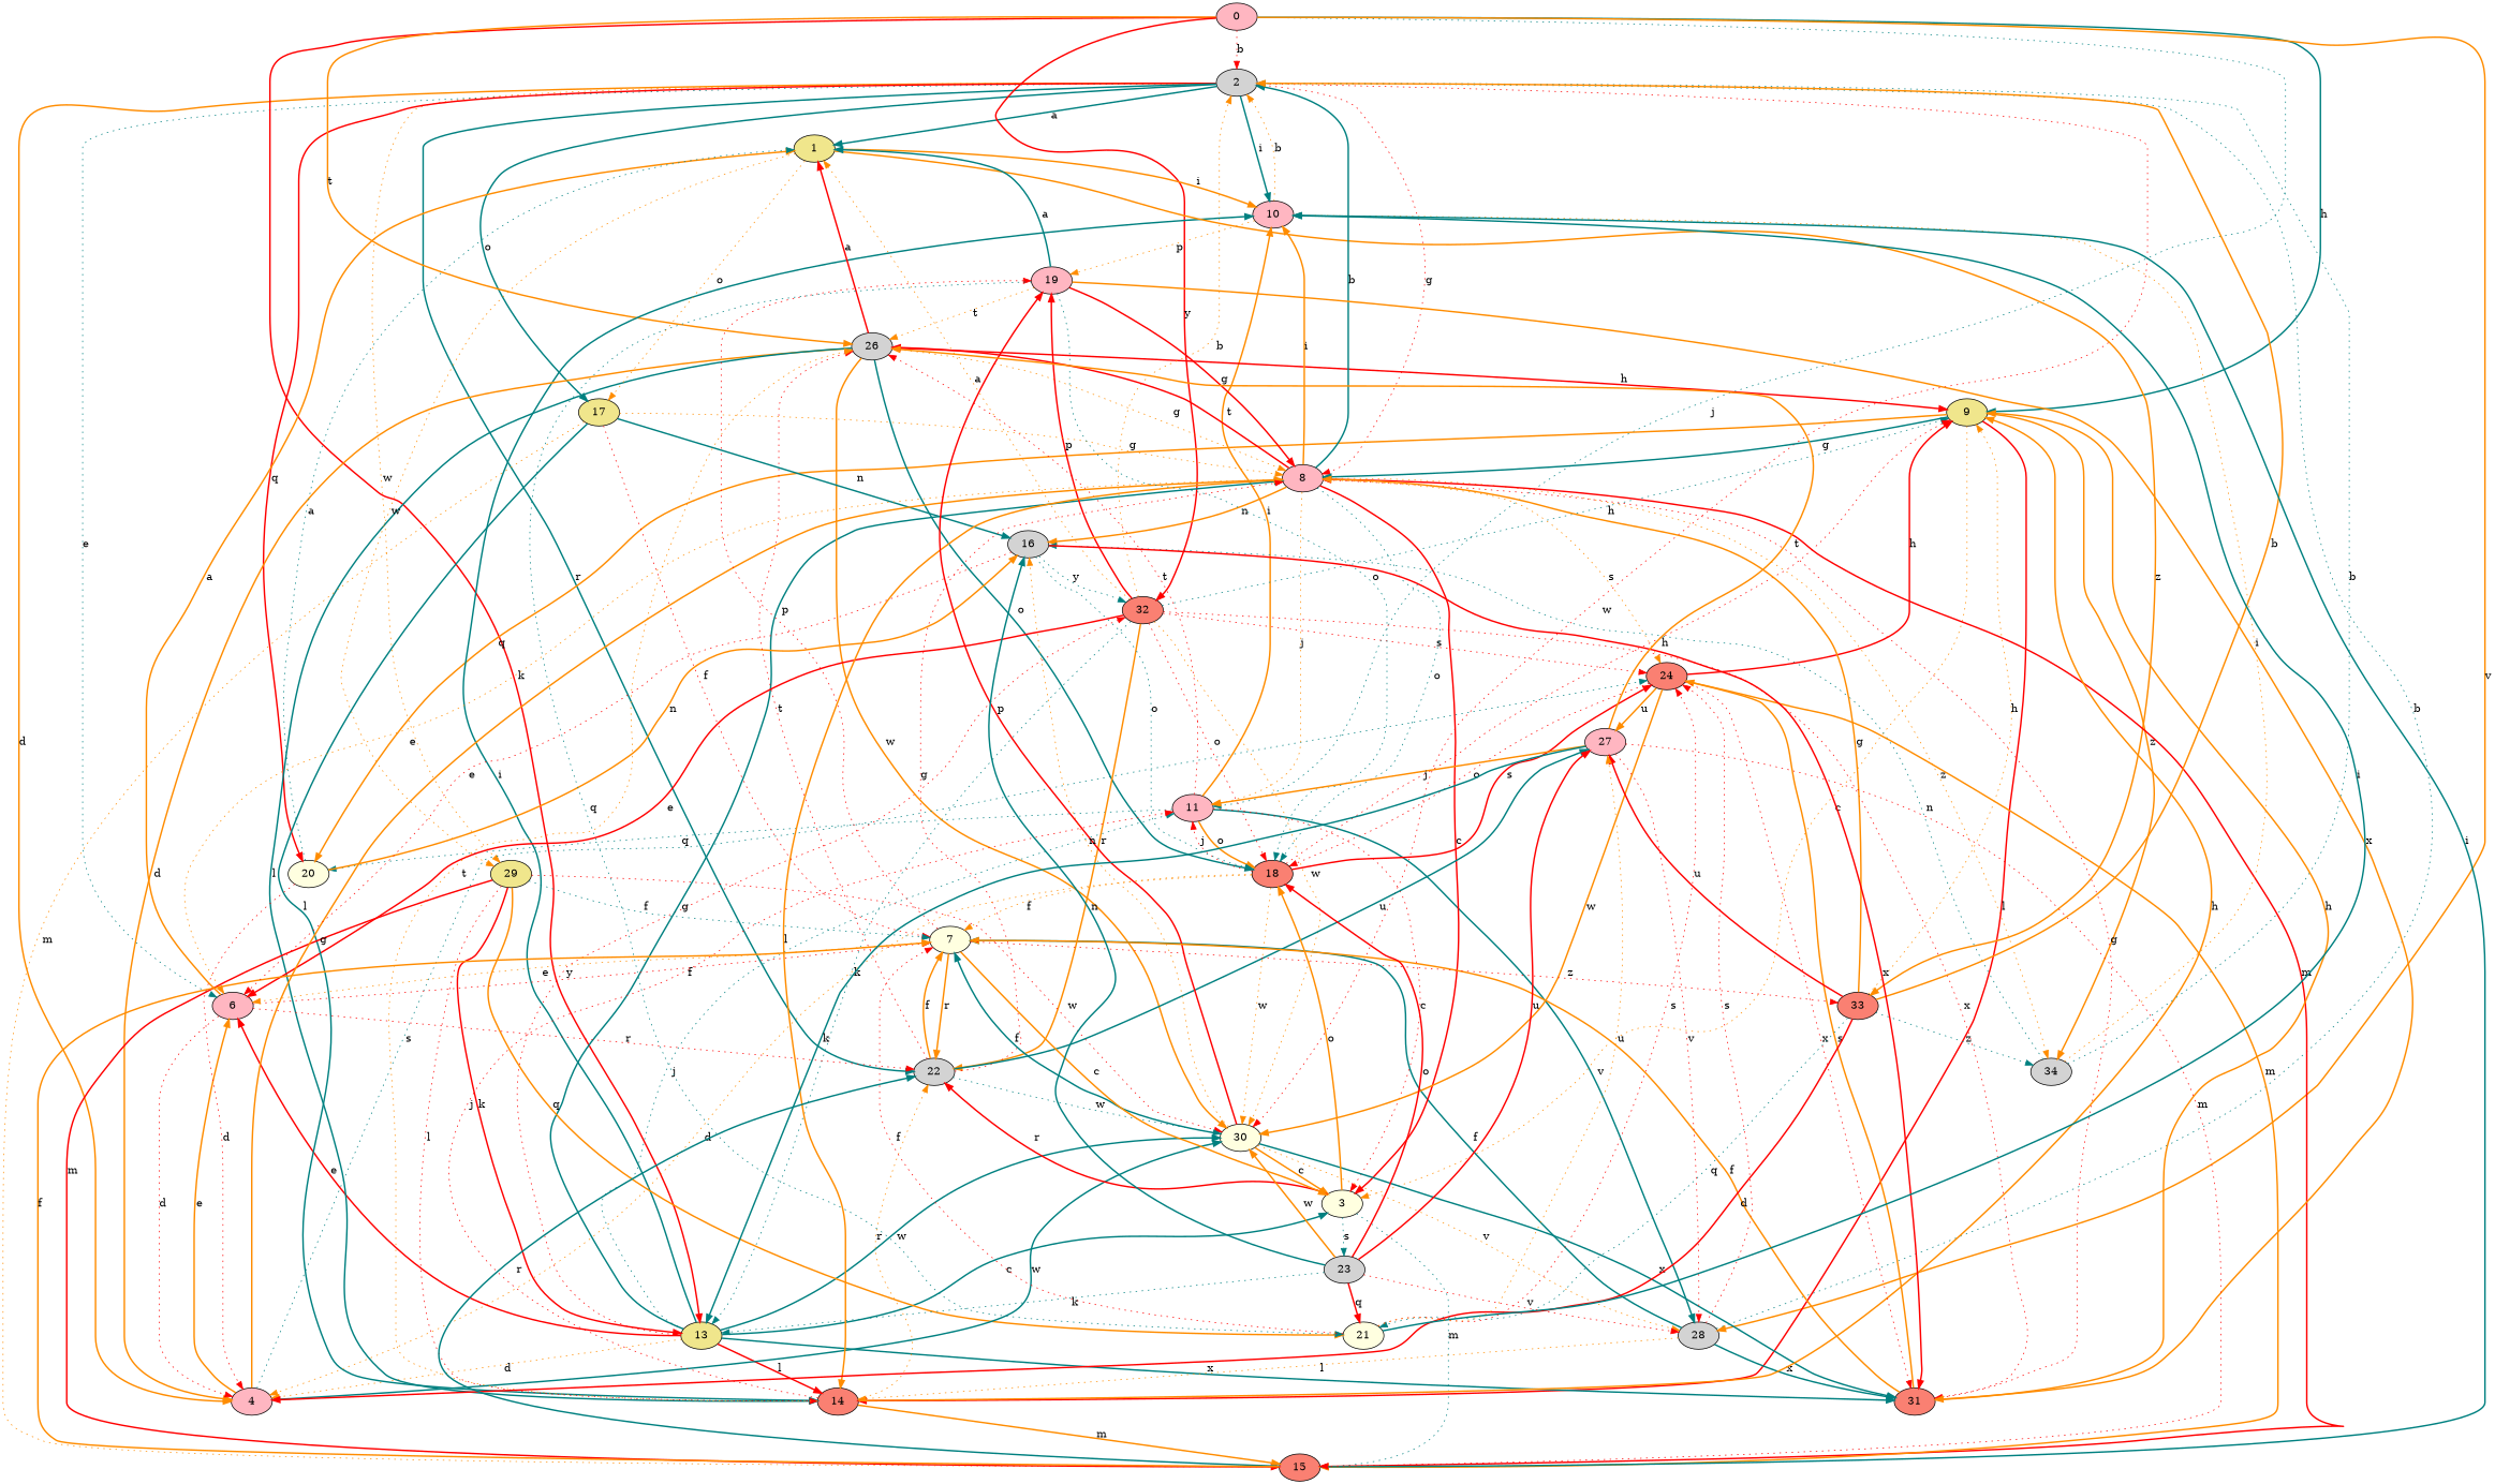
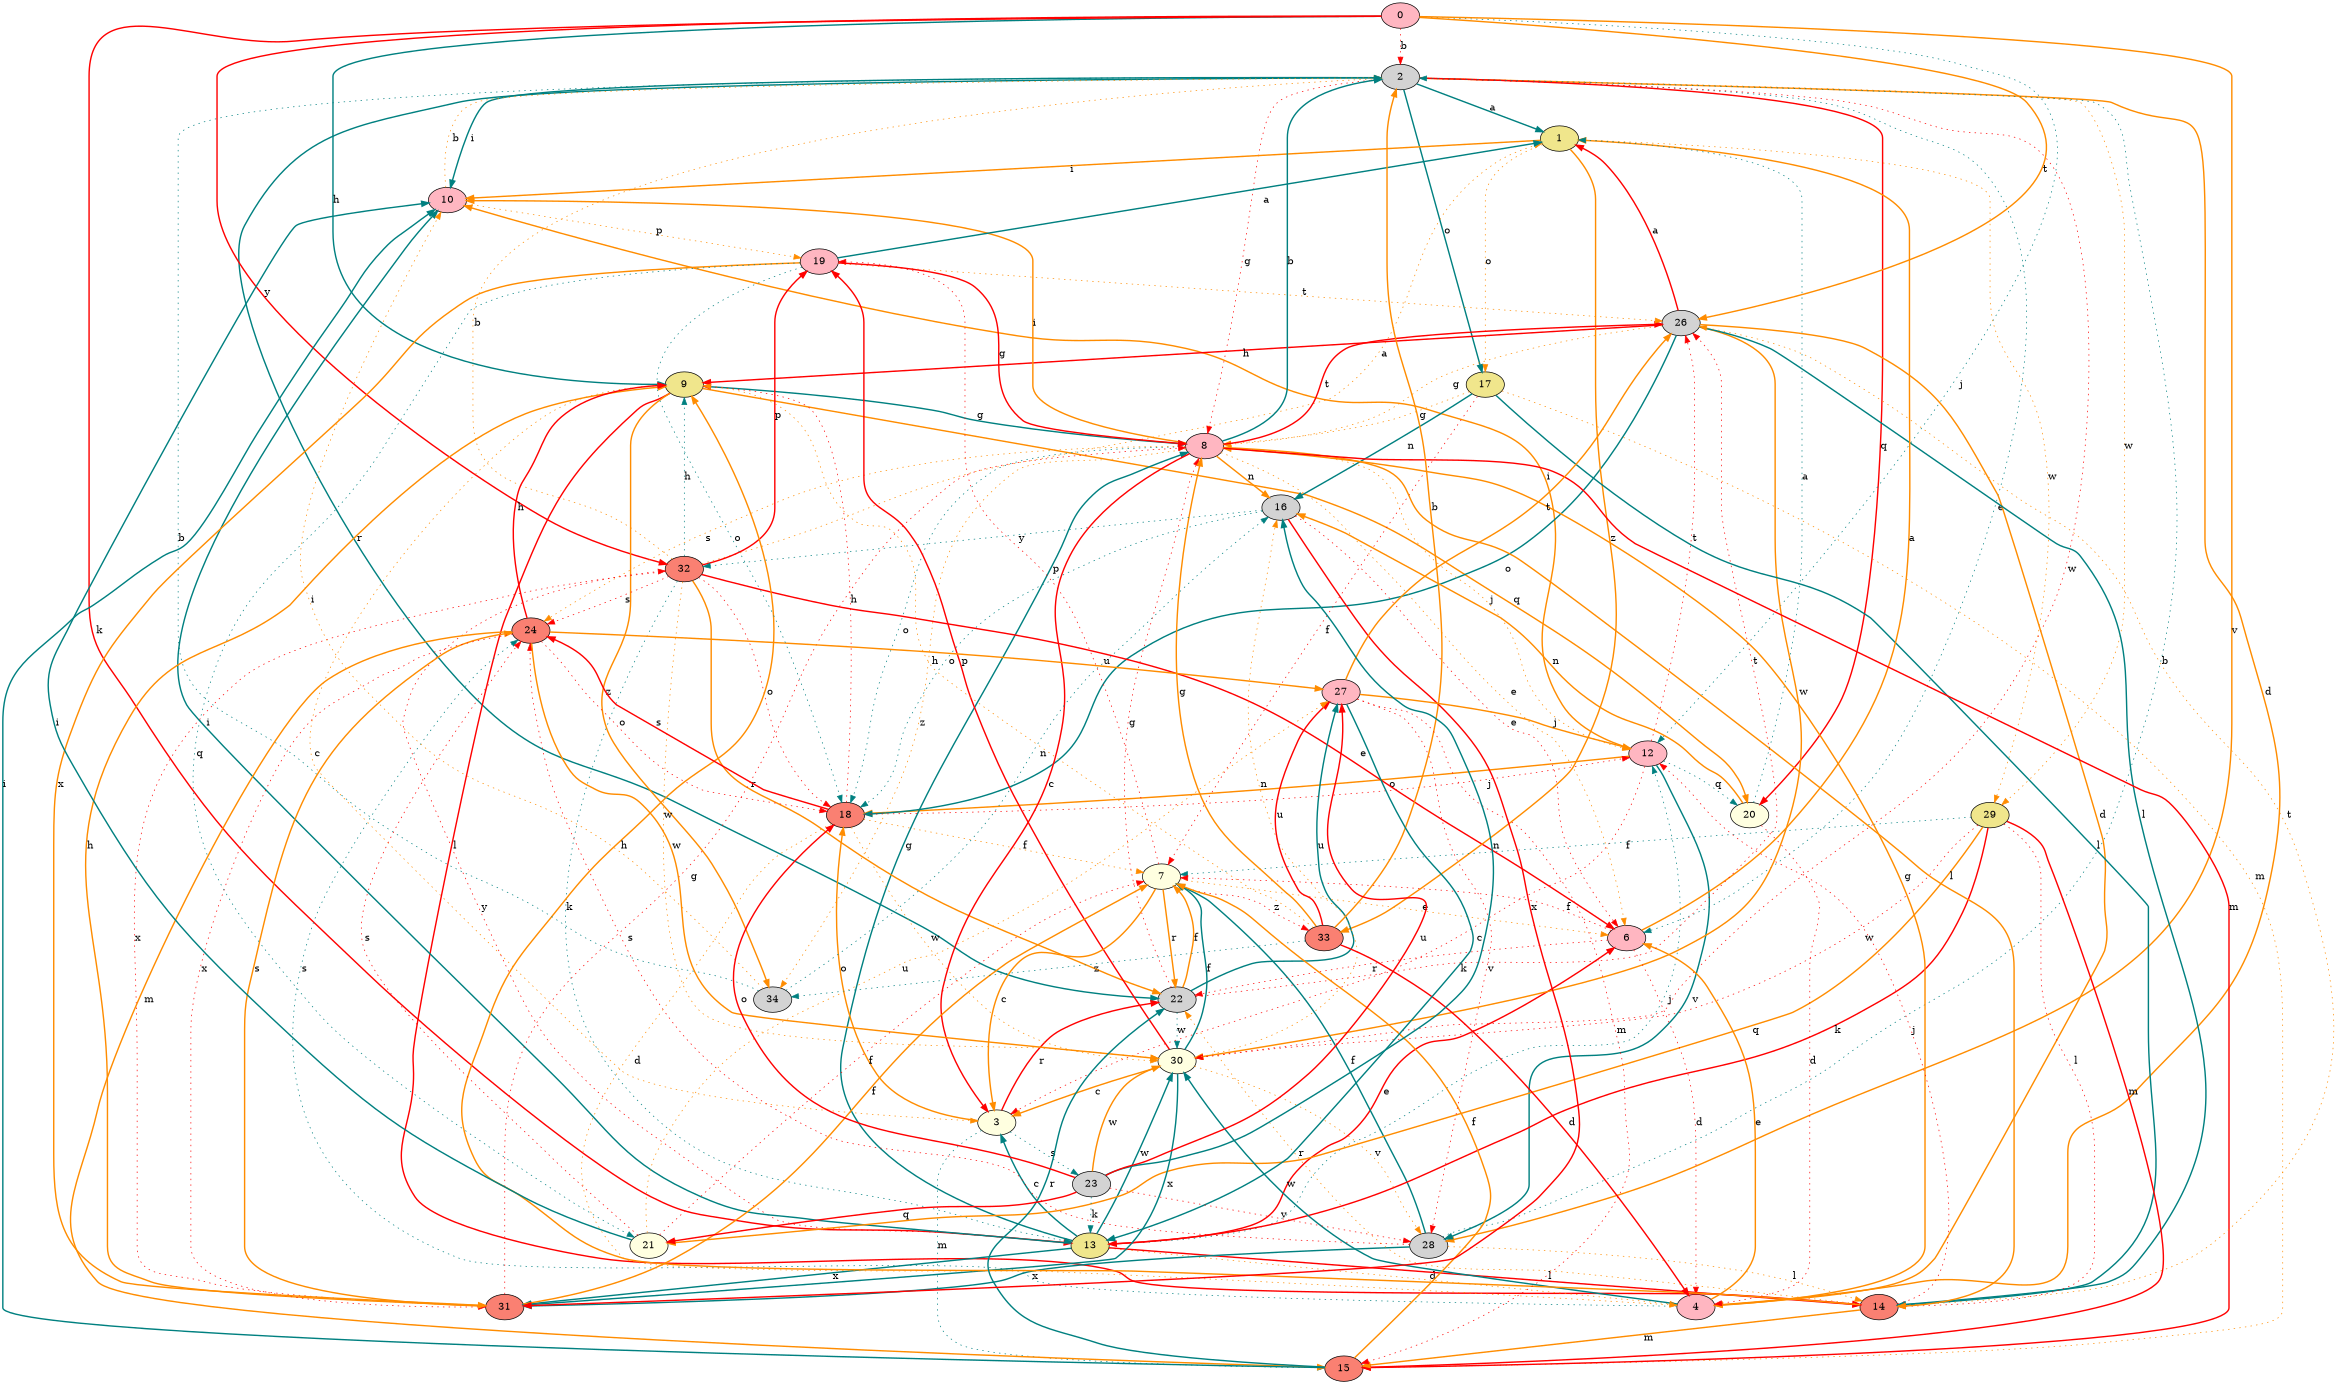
  strict digraph {
    node [fillcolor=lightpink style=filled]
    edge [color=darkorange style=bold]
    2 [fillcolor=lightgrey]
    0
    9 [fillcolor=khaki]
-   12 [label=11]
+   12
    13 [fillcolor=khaki]
    26 [fillcolor=lightgrey]
    28 [fillcolor=lightgrey]
    32 [fillcolor=salmon]
    1 [fillcolor=khaki]
    10
    17 [fillcolor=khaki]
    29 [fillcolor=khaki]
    4
    6
    8
    20 [fillcolor=lightyellow]
    22 [fillcolor=lightgrey]
    30 [fillcolor=lightyellow]
    3 [fillcolor=lightyellow]
    14 [fillcolor=salmon]
    34 [fillcolor=lightgrey]
    18 [fillcolor=salmon]
    31 [fillcolor=salmon]
    24 [fillcolor=salmon]
    7 [fillcolor=lightyellow]
    19
    33 [fillcolor=salmon]
    15 [fillcolor=salmon]
    16 [fillcolor=lightgrey]
    21 [fillcolor=lightyellow]
    27
    23 [fillcolor=lightgrey]
    2 -> 1 [color=teal label=a]
    2 -> 10 [color=teal label=i]
    2 -> 17 [color=teal label=o]
    2 -> 29 [label=w style=dotted]
    2 -> 4 [label=d]
    2 -> 6 [color=teal label=e style=dotted]
    2 -> 8 [color=red label=g style=dotted]
    2 -> 20 [color=red label=q]
    2 -> 22 [color=teal label=r]
    2 -> 30 [color=red label=w style=dotted]
    0 -> 2 [color=red label=b style=dotted]
    0 -> 9 [color=teal label=h]
    0 -> 12 [color=teal label=j style=dotted]
    0 -> 13 [color=red label=k]
    0 -> 26 [label=t]
    0 -> 28 [label=v]
    0 -> 32 [color=red label=y]
    9 -> 8 [color=teal label=g]
    9 -> 20 [label=q]
    9 -> 3 [label=c style=dotted]
    9 -> 14 [color=red label=l]
    9 -> 34 [label=z]
    12 -> 26 [color=red label=t style=dotted]
    12 -> 28 [color=teal label=v]
    12 -> 10 [label=i]
    12 -> 20 [color=teal label=q style=dotted]
    12 -> 3 [color=red label=c style=dotted]
    12 -> 18 [label=o]
    13 -> 12 [color=teal label=j style=dotted]
    13 -> 32 [color=red label=y style=dotted]
    13 -> 10 [color=teal label=i]
    13 -> 4 [label=d style=dotted]
    13 -> 6 [color=red label=e]
    13 -> 8 [color=teal label=g]
    13 -> 30 [color=teal label=w]
    13 -> 3 [color=teal label=c]
    13 -> 14 [color=red label=l]
    13 -> 31 [color=teal label=x]
    26 -> 9 [color=red label=h]
    26 -> 1 [color=red label=a]
    26 -> 4 [label=d]
    26 -> 8 [label=g style=dotted]
    26 -> 30 [label=w]
    26 -> 14 [color=teal label=l]
    26 -> 18 [color=teal label=o]
    28 -> 2 [color=teal label=b style=dotted]
    28 -> 14 [label=l style=dotted]
    28 -> 31 [color=teal label=x]
    28 -> 24 [color=red label=s style=dotted]
    28 -> 7 [color=teal label=f]
    32 -> 2 [label=b style=dotted]
    32 -> 9 [color=teal label=h style=dotted]
    32 -> 13 [color=teal label=k style=dotted]
    32 -> 1 [label=a style=dotted]
    32 -> 6 [color=red label=e]
    32 -> 22 [label=r]
    32 -> 30 [label=w style=dotted]
    32 -> 18 [color=red label=o style=dotted]
    32 -> 31 [color=red label=x style=dotted]
    32 -> 24 [color=red label=s style=dotted]
    32 -> 19 [color=red label=p]
    1 -> 10 [label=i]
    1 -> 17 [label=o style=dotted]
    1 -> 29 [label=w style=dotted]
    1 -> 33 [label=z]
    10 -> 2 [label=b style=dotted]
    10 -> 19 [label=p style=dotted]
    17 -> 8 [label=g style=dotted]
    17 -> 14 [color=teal label=l]
    17 -> 7 [color=red label=f style=dotted]
    17 -> 15 [label=m style=dotted]
    17 -> 16 [color=teal label=n]
    29 -> 13 [color=red label=k]
    29 -> 30 [color=red label=w style=dotted]
    29 -> 14 [color=red label=l style=dotted]
    29 -> 7 [color=teal label=f style=dotted]
    29 -> 15 [color=red label=m]
    29 -> 21 [label=q]
    4 -> 6 [label=e]
    4 -> 8 [label=g]
    4 -> 30 [color=teal label=w]
    4 -> 24 [color=teal label=s style=dotted]
    6 -> 1 [label=a]
    6 -> 4 [color=red label=d style=dotted]
    6 -> 22 [color=red label=r style=dotted]
    6 -> 7 [color=red label=f style=dotted]
    8 -> 2 [color=teal label=b]
    8 -> 12 [label=j style=dotted]
    8 -> 26 [color=red label=t]
    8 -> 10 [label=i]
    8 -> 6 [label=e style=dotted]
    8 -> 3 [color=red label=c]
    8 -> 14 [label=l]
    8 -> 34 [label=z style=dotted]
    8 -> 18 [color=teal label=o style=dotted]
    8 -> 24 [label=s style=dotted]
    8 -> 15 [color=red label=m]
    8 -> 16 [label=n]
    20 -> 1 [color=teal label=a style=dotted]
    20 -> 4 [color=red label=d style=dotted]
    20 -> 16 [label=n]
    22 -> 26 [color=red label=t style=dotted]
    22 -> 8 [color=red label=g style=dotted]
    22 -> 30 [color=teal label=w style=dotted]
    22 -> 7 [label=f]
    22 -> 27 [color=teal label=u]
    30 -> 28 [label=v style=dotted]
    30 -> 3 [label=c]
    30 -> 31 [color=teal label=x]
    30 -> 7 [color=teal label=f]
    30 -> 19 [color=red label=p]
    30 -> 16 [label=n style=dotted]
    3 -> 22 [color=red label=r]
    3 -> 18 [label=o]
    3 -> 15 [color=teal label=m style=dotted]
    3 -> 23 [color=teal label=s style=dotted]
    14 -> 9 [label=h]
    14 -> 12 [color=red label=j style=dotted]
    14 -> 26 [label=t style=dotted]
    14 -> 22 [label=r style=dotted]
    14 -> 15 [label=m]
    34 -> 2 [color=teal label=b style=dotted]
    34 -> 10 [label=i style=dotted]
    34 -> 16 [color=teal label=n style=dotted]
    18 -> 9 [color=red label=h style=dotted]
    18 -> 12 [color=red label=j style=dotted]
    18 -> 4 [label=d style=dotted]
    18 -> 30 [label=w style=dotted]
    18 -> 24 [color=red label=s]
    18 -> 7 [label=f style=dotted]
    31 -> 9 [label=h]
    31 -> 8 [color=red label=g style=dotted]
    31 -> 24 [label=s]
    31 -> 7 [label=f]
    24 -> 9 [color=red label=h]
    24 -> 30 [label=w]
    24 -> 18 [color=red label=o style=dotted]
    24 -> 31 [color=red label=x style=dotted]
    24 -> 15 [label=m]
    24 -> 27 [label=u]
    7 -> 6 [label=e style=dotted]
    7 -> 22 [label=r]
    7 -> 3 [label=c]
    7 -> 19 [color=red label=p style=dotted]
    7 -> 33 [color=red label=z style=dotted]
    19 -> 26 [label=t style=dotted]
    19 -> 1 [color=teal label=a]
    19 -> 8 [color=red label=g]
    19 -> 18 [color=teal label=o style=dotted]
    19 -> 31 [label=x]
    19 -> 21 [color=teal label=q style=dotted]
    33 -> 2 [label=b]
    33 -> 9 [label=h style=dotted]
    33 -> 4 [color=red label=d]
    33 -> 8 [label=g]
    33 -> 34 [color=teal label=z style=dotted]
-   33 -> 21 [color=teal label=q style=dotted]
    33 -> 27 [color=red label=u]
    15 -> 10 [color=teal label=i]
    15 -> 22 [color=teal label=r]
    15 -> 7 [label=f]
    16 -> 32 [color=teal label=y style=dotted]
    16 -> 6 [color=red label=e style=dotted]
    16 -> 18 [color=teal label=o style=dotted]
    16 -> 31 [color=red label=x]
    21 -> 10 [color=teal label=i]
    21 -> 24 [color=red label=s style=dotted]
    21 -> 7 [color=red label=f style=dotted]
    21 -> 27 [label=u style=dotted]
    27 -> 12 [label=j]
    27 -> 13 [color=teal label=k]
    27 -> 26 [label=t]
    27 -> 28 [color=red label=v style=dotted]
    27 -> 15 [color=red label=m style=dotted]
    23 -> 13 [color=teal label=k style=dotted]
    23 -> 28 [color=red label=v style=dotted]
    23 -> 30 [label=w]
    23 -> 18 [color=red label=o]
    23 -> 16 [color=teal label=n]
    23 -> 21 [color=red label=q]
    23 -> 27 [color=red label=u]
  }
